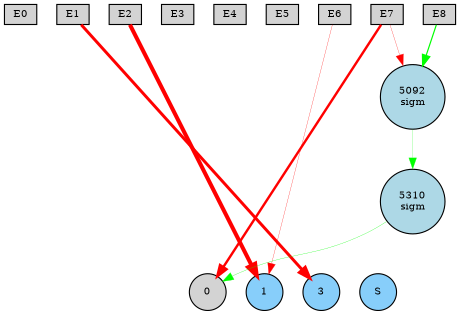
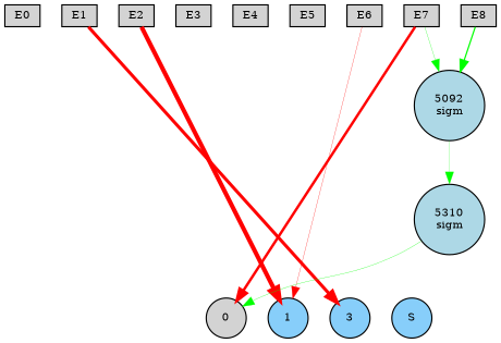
  digraph {
    node [fillcolor=lightgray fontsize=9 shape=box style=filled]
    edge [style=invis]
    E0 [height=0.2 width=0.2]
    E1 [height=0.2 width=0.2]
    E2 [height=0.2 width=0.2]
    E3 [height=0.2 width=0.2]
    E4 [height=0.2 width=0.2]
    E5 [height=0.2 width=0.2]
    E6 [height=0.2 width=0.2]
    E7 [height=0.2 width=0.2]
    E8 [height=0.2 width=0.2]
    0 [height=0.2 shape=circle width=0.2]
    1 [fillcolor=lightskyblue height=0.2 shape=circle width=0.2]
    n12 [fillcolor=lightskyblue height=0.2 label=3 shape=circle width=0.2]
    S [fillcolor=lightskyblue height=0.2 shape=circle width=0.2]
    n14 [fillcolor=lightblue height=0.2 label="5092\nsigm" shape=circle width=0.2]
    n15 [fillcolor=lightblue height=0.2 label="5310\nsigm" shape=circle width=0.2]
    subgraph sub_1 {
      rank=source
      E0
      E1
      E2
      E3
      E4
      E5
      E6
      E7
      E8
    }
    subgraph sub_2 {
      rank=sink
      0
      1
      n12
      S
    }
    E0 -> E1
    E1 -> E2
    E1 -> n12 [color=red penwidth=2.666068534971366 style=solid]
    E2 -> E3
    E2 -> 1 [color=red penwidth=3.6431136007402536 style=solid]
    E3 -> E4
    E4 -> E5
    E5 -> E6
    E6 -> E7
    E6 -> 1 [color=red penwidth=0.2350225748781441 style=solid]
    E7 -> E8
    E7 -> 0 [color=red penwidth=2.167029990770549 style=solid]
-   E7 -> n14 [color=red penwidth=0.22913265173734235 style=solid]
+   E7 -> n14 [color=green penwidth=0.22913265173734235 style=solid]
    E8 -> n14 [color=green penwidth=1.0655263058638265 style=solid]
    0 -> 1
    1 -> n12
    n12 -> S
    n14 -> n15 [color=green penwidth=0.18265045353871917 style=solid]
    n15 -> 0 [color=green penwidth=0.24800633974181882 style=solid]
  }
